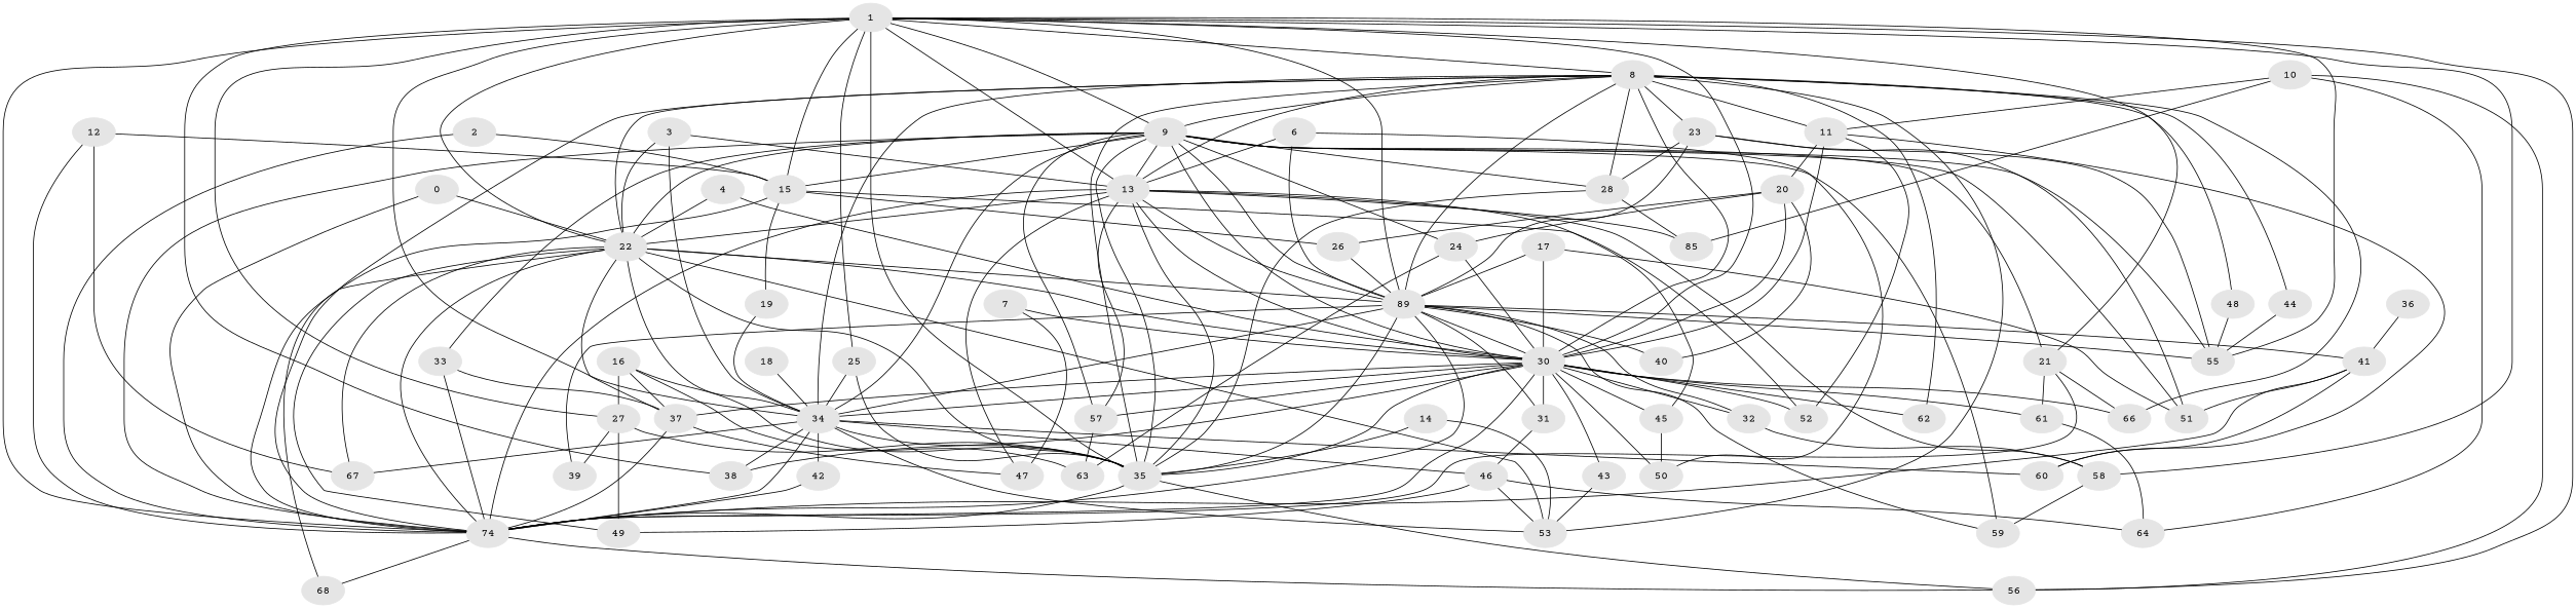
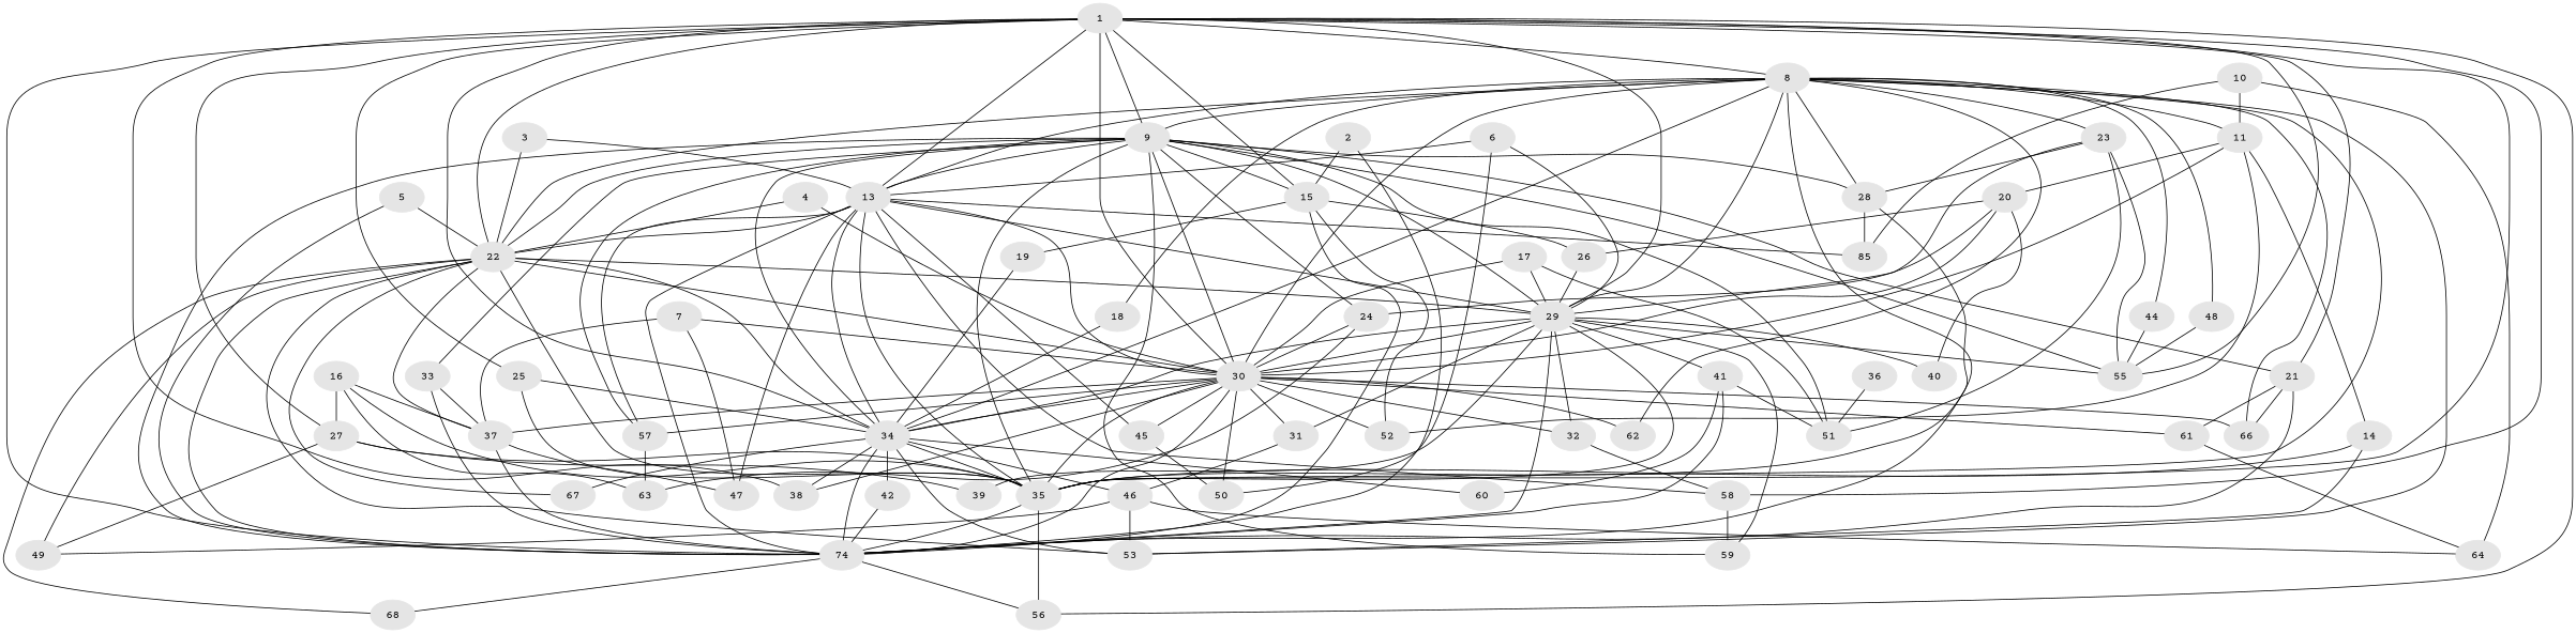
  graph {
    fontname="Courier Prime"
    node [color=gray90 fontname="Courier Prime" style=filled]
    edge [fontname="Courier Prime" weight=1.0]
    1
    8
    9
    13
    15
    21
    22
    25
    27
-   29 [label=89]
+   29
    30
    34
    35
    38
    n15 [label=74]
    55
    56
    58
    11
    18
    23
    28
    44
    48
    53
    62
    66
    24
    33
    51
    57
    59
    47
    n34 [label=85]
    45
    52
    19
    26
    61
    37
    67
    49
    68
    39
    40
    31
    32
    41
    50
-   43
    60
    46
    42
    2
    3
    4
-   5 [label=0]
+   5
    6
    7
    20
    63
    10
    64
-   12
    14
    16
    17
    36
    1 -- 8
    1 -- 9
    1 -- 13
    1 -- 15
    1 -- 21
    1 -- 22
    1 -- 25
    1 -- 27
    1 -- 29
    1 -- 30
    1 -- 34
    1 -- 35
    1 -- 38
    1 -- n15 [weight=3.0]
    1 -- 55
    1 -- 56
    1 -- 58
    8 -- 9
    8 -- 13
    8 -- 22
    8 -- 29
    8 -- 30 [weight=2.0]
    8 -- 34
    8 -- 35
    8 -- n15
    8 -- 11
+   8 -- 18
    8 -- 23
    8 -- 28
    8 -- 44
    8 -- 48
    8 -- 53
    8 -- 62
    8 -- 66
    9 -- 13
    9 -- 15
    9 -- 21
    9 -- 22
    9 -- 29
    9 -- 30
    9 -- 34
    9 -- 35
    9 -- n15
    9 -- 55
    9 -- 28
    9 -- 24
    9 -- 33
    9 -- 51
    9 -- 57
    9 -- 59
    13 -- 22
    13 -- 29
    13 -- 30
-   3 -- 34
+   13 -- 34
    13 -- 35
    13 -- n15 [weight=2.0]
    13 -- 58
    13 -- 57
    13 -- 47
    13 -- n34
    13 -- 45
    15 -- n15
    15 -- 52
    15 -- 19
    15 -- 26
    21 -- n15
    21 -- 66
    21 -- 61
    22 -- 29 [weight=3.0]
    22 -- 30
    22 -- 34
    22 -- 35
    22 -- n15
    22 -- 53
    22 -- 37
    22 -- 67
    22 -- 49
    22 -- 68
    25 -- 34
    25 -- 35
    27 -- 35
    27 -- 49
    27 -- 39
    29 -- 30 [weight=2.0]
    29 -- 34 [weight=2.0]
    29 -- 35
    29 -- n15
    29 -- 55
    29 -- 59
    29 -- 39
    29 -- 40
    29 -- 31
    29 -- 32
    29 -- 41
    30 -- 34
    30 -- 35
    30 -- 38
    30 -- n15
    30 -- 62
    30 -- 66
    30 -- 57
    30 -- 45
    30 -- 52
    30 -- 61
    30 -- 37
    30 -- 31
    30 -- 32
    30 -- 50
-   30 -- 43
    34 -- 35
    34 -- 38
    34 -- n15
    34 -- 53
    34 -- 67
    34 -- 60
    34 -- 46
    34 -- 42
    35 -- n15 [weight=2.0]
    35 -- 56
    n15 -- 56
    n15 -- 68
    58 -- 59
    11 -- 30 [weight=2.0]
    11 -- 52
-   11 -- 60
+   11 -- 14
    11 -- 20
    18 -- 34
    23 -- 29
    23 -- 55
    23 -- 28
    23 -- 51
    28 -- 35
    28 -- n34
    44 -- 55
    48 -- 55
    24 -- 30
    24 -- 63
    33 -- n15
    33 -- 37
    57 -- 63
    45 -- 50
    19 -- 34
    26 -- 29
    61 -- 64
    37 -- n15
    37 -- 47
    31 -- 46
    32 -- 58
    41 -- n15
    41 -- 51
    41 -- 60
-   43 -- 53
    46 -- 53
    46 -- 49
    46 -- 64
    42 -- n15
    2 -- 15
    2 -- n15
    3 -- 13
    3 -- 22
    4 -- 22
    4 -- 30
    5 -- 22
    5 -- n15
    6 -- 13
    6 -- 29
    6 -- 50
    7 -- 30
    7 -- 47
+   7 -- 37
    20 -- 30
    20 -- 24
    20 -- 26
    20 -- 40
-   10 -- 56
    10 -- 11
    10 -- n34
    10 -- 64
-   12 -- 15
-   12 -- n15
-   12 -- 67
    14 -- 35
    14 -- 53
    16 -- 27
    16 -- 35
    16 -- 37
    16 -- 63
    17 -- 29
    17 -- 30
    17 -- 51
-   36 -- 41
+   36 -- 51
  }
